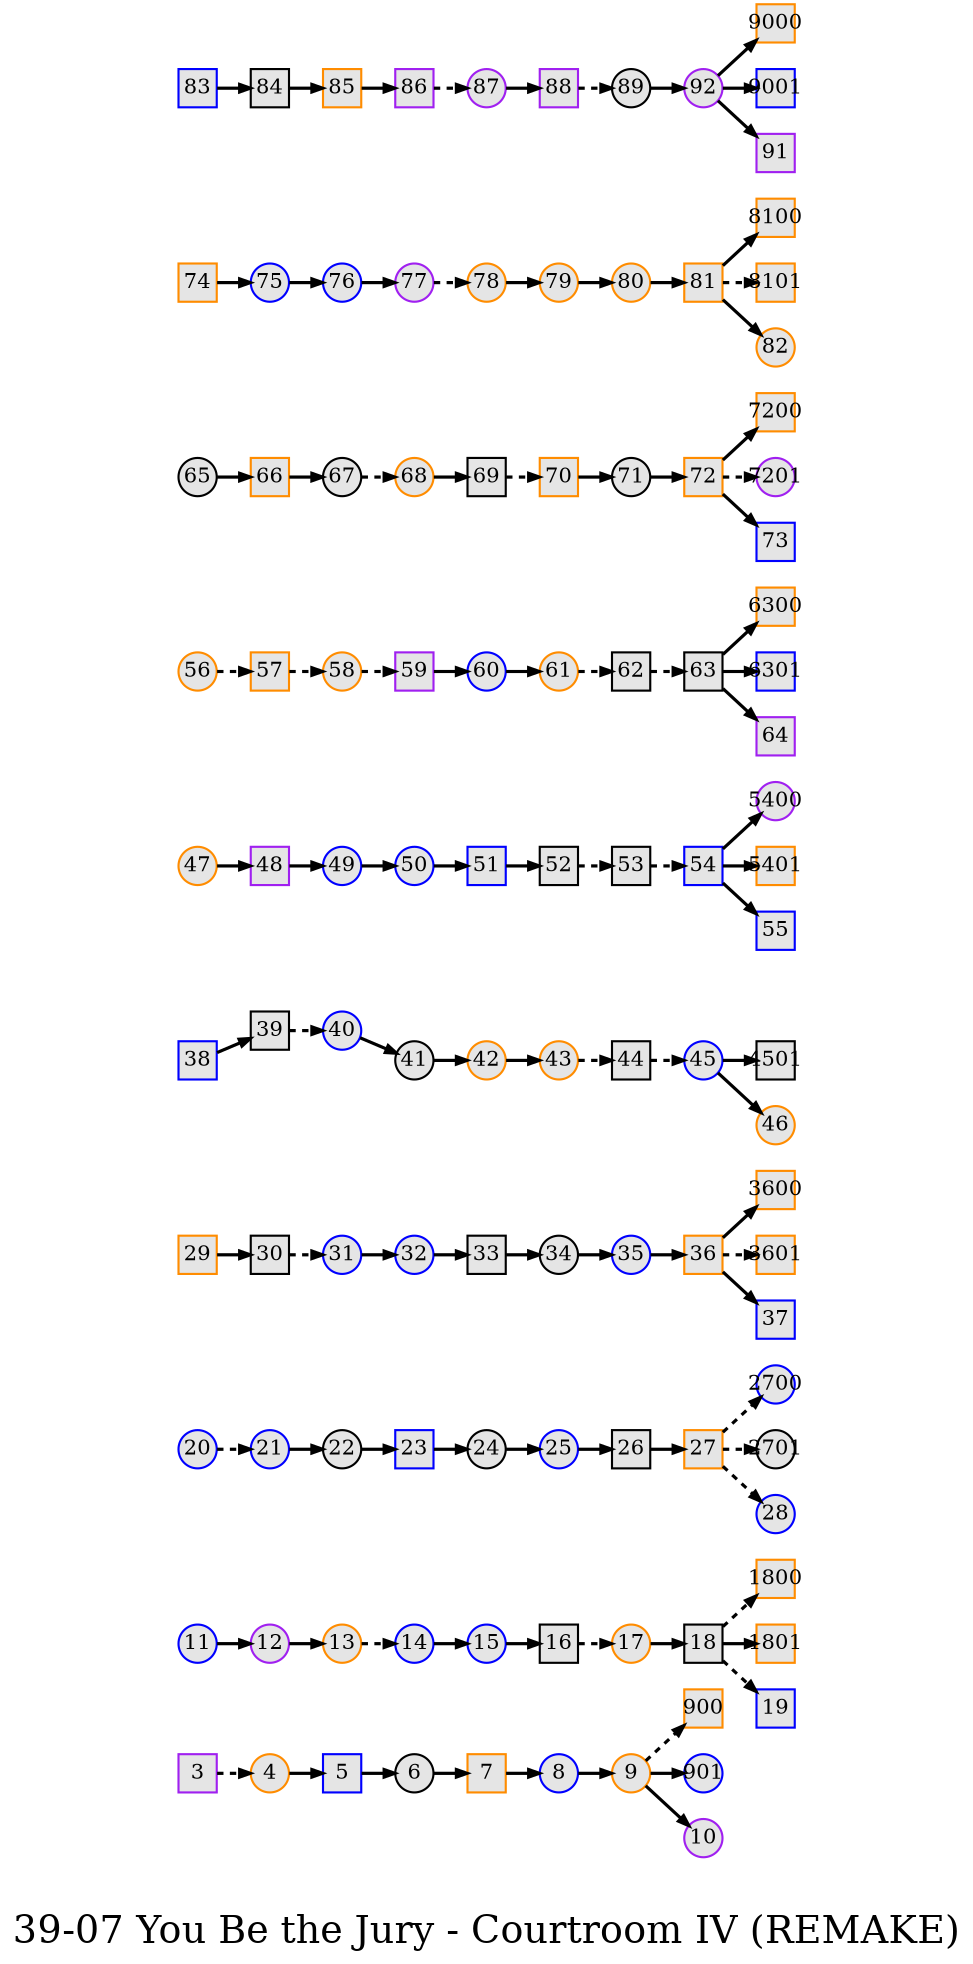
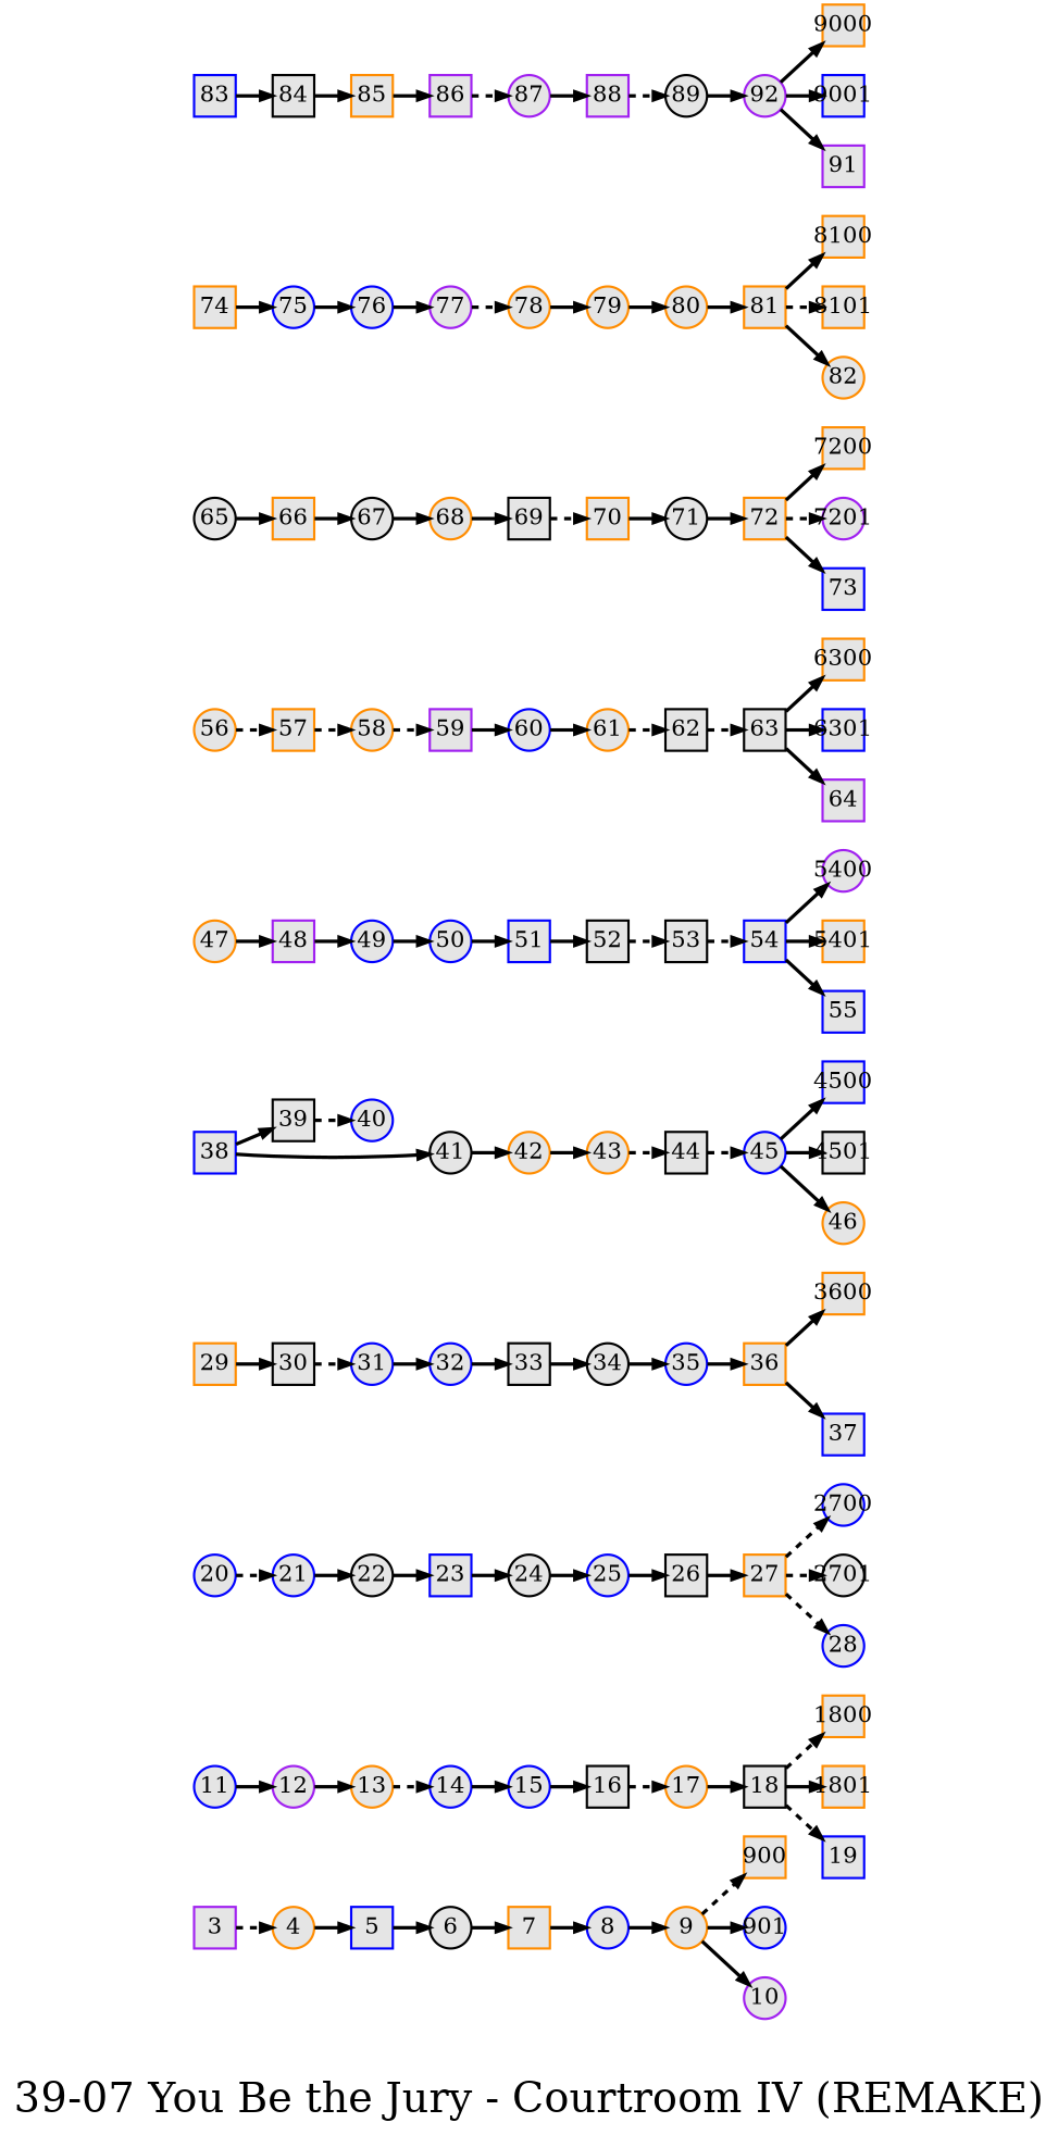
  digraph {
    fontsize=36
    label="39-07 You Be the Jury - Courtroom IV (REMAKE)"
    nodesep=0.35
    ordering=out
    rankdir=LR
    ranksep=0.45
    node [color=darkorange fillcolor=grey90 fixedsize=true fontsize=20 labelfloat=true margin="0,0" penwidth=2 regular=true shape=box style=filled]
    edge [fontsize=12 labelfloat=true penwidth=3 style=bold]
    3 [color=purple]
    4 [shape=circle]
    5 [color=blue]
    6 [color=black shape=circle]
    7
    8 [color=blue shape=circle]
    9 [shape=circle]
    900
    901 [color=blue shape=circle]
    10 [color=purple shape=circle]
    11 [color=blue shape=circle]
    12 [color=purple shape=circle]
    13 [shape=circle]
    14 [color=blue shape=circle]
    15 [color=blue shape=circle]
    16 [color=black]
    17 [shape=circle]
    18 [color=black]
    1800
    1801
    19 [color=blue]
    20 [color=blue shape=circle]
    21 [color=blue shape=circle]
    22 [color=black shape=circle]
    23 [color=blue]
    24 [color=black shape=circle]
    25 [color=blue shape=circle]
    26 [color=black]
    27
    2700 [color=blue shape=circle]
    2701 [color=black shape=circle]
    28 [color=blue shape=circle]
    30 [color=black]
    29
    31 [color=blue shape=circle]
    32 [color=blue shape=circle]
    33 [color=black]
    34 [color=black shape=circle]
    35 [color=blue shape=circle]
    36
    3600
-   3601
    37 [color=blue]
    38 [color=blue]
    39 [color=black]
    40 [color=blue shape=circle]
    41 [color=black shape=circle]
    42 [shape=circle]
    43 [shape=circle]
    44 [color=black]
    45 [color=blue shape=circle]
+   4500 [color=blue]
    4501 [color=black]
    46 [shape=circle]
    47 [shape=circle]
    48 [color=purple]
    49 [color=blue shape=circle]
    50 [color=blue shape=circle]
    51 [color=blue]
    52 [color=black]
    53 [color=black]
    54 [color=blue]
    5400 [color=purple shape=circle]
    5401
    55 [color=blue]
    56 [shape=circle]
    57
    58 [shape=circle]
    59 [color=purple]
    60 [color=blue shape=circle]
    61 [shape=circle]
    62 [color=black]
    63 [color=black]
    6300
    6301 [color=blue]
    64 [color=purple]
    65 [color=black shape=circle]
    66
    67 [color=black shape=circle]
    68 [shape=circle]
    69 [color=black]
    70
    71 [color=black shape=circle]
    72
    7200
    7201 [color=purple shape=circle]
    73 [color=blue]
    75 [color=blue shape=circle]
    74
    76 [color=blue shape=circle]
    77 [color=purple shape=circle]
    78 [shape=circle]
    79 [shape=circle]
    80 [shape=circle]
    81
    8100
    8101
    82 [shape=circle]
    83 [color=blue]
    84 [color=black]
    85
    86 [color=purple]
    87 [color=purple shape=circle]
    88 [color=purple]
    89 [color=black shape=circle]
    n106 [color=purple label=92 shape=circle]
    9000
    9001 [color=blue]
    91 [color=purple]
    3 -> 4 [style=dashed]
    4 -> 5 [style=solid]
    5 -> 6
    6 -> 7
    7 -> 8
    8 -> 9 [style=solid]
    9 -> 900 [style=dashed]
    9 -> 901
    9 -> 10
    11 -> 12
    12 -> 13
    13 -> 14 [style=dashed]
    14 -> 15 [style=solid]
    15 -> 16
    16 -> 17 [style=dashed]
    17 -> 18
    18 -> 1800 [style=dashed]
    18 -> 1801 [style=solid]
    18 -> 19 [style=dashed]
    20 -> 21 [style=dashed]
    21 -> 22
    22 -> 23
    23 -> 24 [style=solid]
    24 -> 25 [style=solid]
    25 -> 26 [style=solid]
    26 -> 27
    27 -> 2700 [style=dashed]
    27 -> 2701 [style=dashed]
    27 -> 28 [style=dashed]
    30 -> 31 [style=dashed]
    29 -> 30
    31 -> 32
    32 -> 33
    33 -> 34
    34 -> 35 [style=solid]
    35 -> 36 [style=solid]
    36 -> 3600 [style=solid]
-   36 -> 3601 [style=dashed]
    36 -> 37 [style=solid]
    38 -> 39
    39 -> 40 [style=dashed]
-   40 -> 41
+   38 -> 41
    41 -> 42
    42 -> 43
    43 -> 44 [style=dashed]
    44 -> 45 [style=dashed]
+   45 -> 4500 [style=solid]
    45 -> 4501 [style=solid]
    45 -> 46
    47 -> 48
    48 -> 49
    49 -> 50 [style=solid]
    50 -> 51
    51 -> 52 [style=solid]
    52 -> 53 [style=dashed]
    53 -> 54 [style=dashed]
    54 -> 5400
    54 -> 5401
    54 -> 55
    56 -> 57 [style=dashed]
    57 -> 58 [style=dashed]
    58 -> 59 [style=dashed]
    59 -> 60
    60 -> 61 [style=solid]
    61 -> 62 [style=dashed]
    62 -> 63 [style=dashed]
    63 -> 6300
    63 -> 6301 [style=solid]
    63 -> 64
    65 -> 66 [style=solid]
    66 -> 67 [style=solid]
-   67 -> 68 [style=dashed]
+   67 -> 68
    68 -> 69
    69 -> 70 [style=dashed]
    70 -> 71
    71 -> 72
    72 -> 7200
    72 -> 7201 [style=dashed]
    72 -> 73 [style=solid]
    75 -> 76 [style=solid]
    74 -> 75
    76 -> 77 [style=solid]
    77 -> 78 [style=dashed]
    78 -> 79 [style=solid]
    79 -> 80
    80 -> 81
    81 -> 8100 [style=solid]
    81 -> 8101 [style=dashed]
    81 -> 82 [style=solid]
    83 -> 84
    84 -> 85 [style=solid]
    85 -> 86
    86 -> 87 [style=dashed]
    87 -> 88
    88 -> 89 [style=dashed]
    89 -> n106 [style=solid]
    n106 -> 9000 [style=solid]
    n106 -> 9001 [style=solid]
    n106 -> 91
  }
